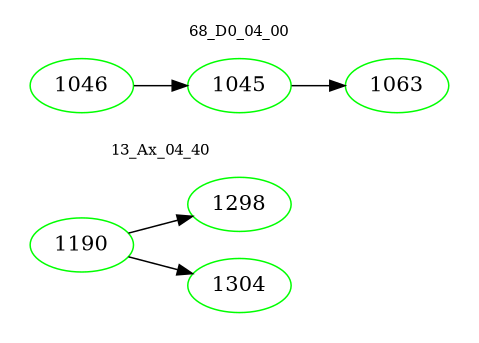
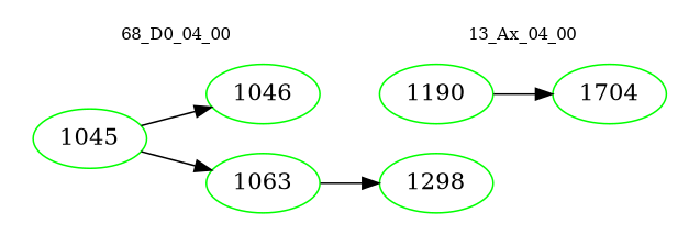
  digraph {
    rankdir=LR
    node [color=green]
    edge [color=black]
    n1 [label=1190]
-   n2 [label=1304]
+   n2 [label=1704]
    n3 [label=1298]
    n4 [label=1045]
    n5 [label=1063]
    n6 [label=1046]
    subgraph cluster_1 {
      color=white
      fontsize=10
-     label="13_Ax_04_40"
+     label="13_Ax_04_00"
      n1
      n2
      n3
    }
    subgraph cluster_2 {
      color=white
      fontsize=10
      label="68_D0_04_00"
      n4
      n5
      n6
    }
    n1 -> n2
-   n1 -> n3
+   n5 -> n3
    n4 -> n5
-   n6 -> n4
+   n4 -> n6
  }
